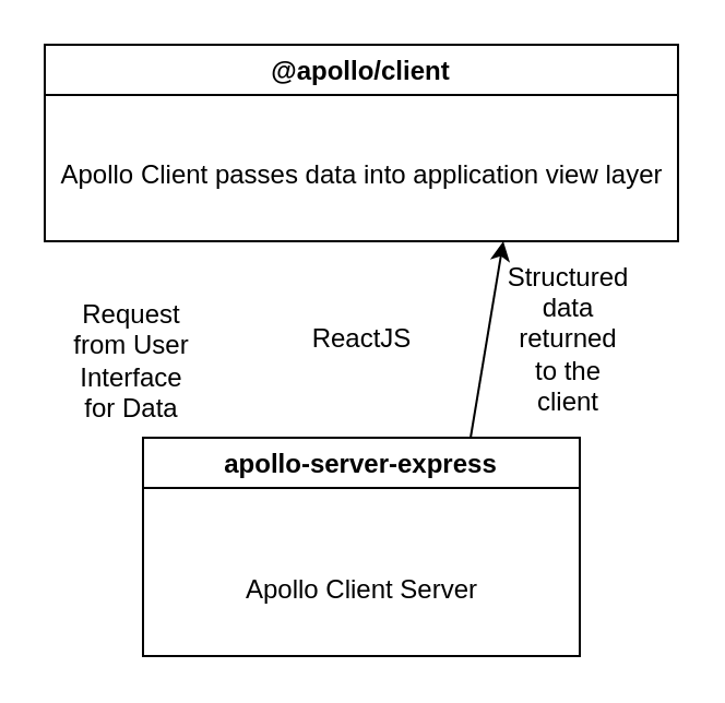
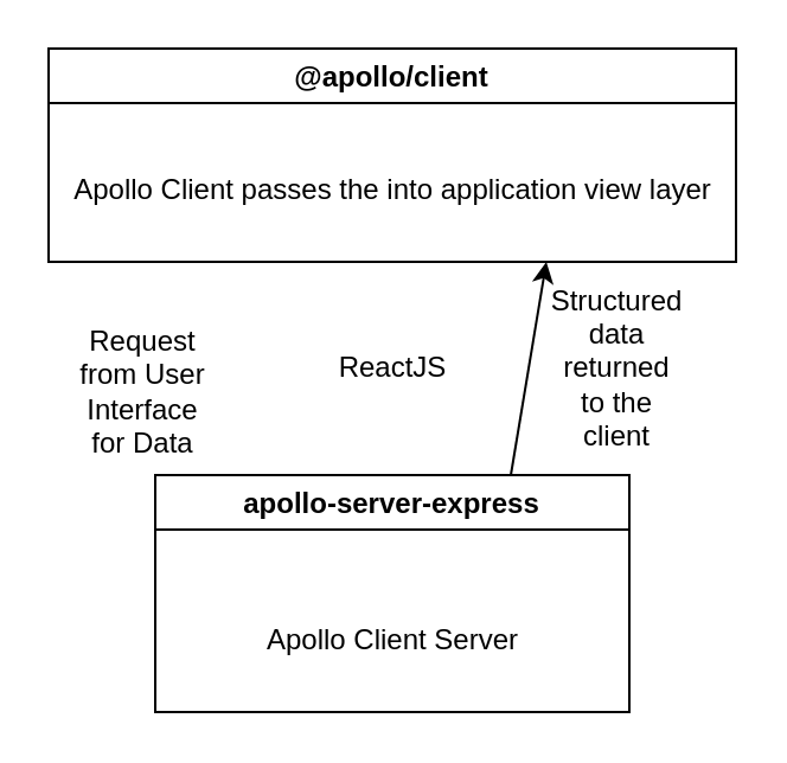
  <mxCell id="0" />
  <mxCell id="1" parent="0" />
  <mxCell id="2" value="@apollo/client" style="swimlane;" vertex="1" parent="1"><mxGeometry x="20" y="20" width="290" height="90" as="geometry" /></mxCell>
- <mxCell id="3" value="Apollo Client passes data into application view layer" style="text;html=1;align=center;verticalAlign=middle;resizable=0;points=[];autosize=1;strokeColor=none;fillColor=none;" vertex="1" parent="2"><mxGeometry y="50" width="290" height="20" as="geometry" /></mxCell>
+ <mxCell id="3" value="Apollo Client passes the into application view layer" style="text;html=1;align=center;verticalAlign=middle;resizable=0;points=[];autosize=1;strokeColor=none;fillColor=none;" vertex="1" parent="2"><mxGeometry y="50" width="290" height="20" as="geometry" /></mxCell>
  <mxCell id="4" value="" style="endArrow=classic;html=1;rounded=0;exitX=0.75;exitY=0;exitDx=0;exitDy=0;" edge="1" parent="1" source="5"><mxGeometry width="50" height="50" relative="1" as="geometry"><mxPoint x="238" y="110" as="sourcePoint" /><mxPoint x="230" y="110" as="targetPoint" /></mxGeometry></mxCell>
  <mxCell id="5" value="apollo-server-express" style="swimlane;" vertex="1" parent="1"><mxGeometry x="65" y="200" width="200" height="100" as="geometry" /></mxCell>
  <mxCell id="6" value="Apollo Client Server" style="text;html=1;align=center;verticalAlign=middle;resizable=0;points=[];autosize=1;strokeColor=none;fillColor=none;" vertex="1" parent="5"><mxGeometry x="35" y="60" width="130" height="20" as="geometry" /></mxCell>
  <mxCell id="7" value="Request from User Interface for Data" style="text;html=1;strokeColor=none;fillColor=none;align=center;verticalAlign=middle;whiteSpace=wrap;rounded=0;" vertex="1" parent="1"><mxGeometry x="30" y="150" width="60" height="30" as="geometry" /></mxCell>
  <mxCell id="8" value="Structured data returned to the client" style="text;html=1;strokeColor=none;fillColor=none;align=center;verticalAlign=middle;whiteSpace=wrap;rounded=0;" vertex="1" parent="1"><mxGeometry x="230" y="140" width="60" height="30" as="geometry" /></mxCell>
  <mxCell id="9" value="ReactJS" style="text;html=1;align=center;verticalAlign=middle;resizable=0;points=[];autosize=1;strokeColor=none;fillColor=none;" vertex="1" parent="1"><mxGeometry x="135" y="145" width="60" height="20" as="geometry" /></mxCell>
